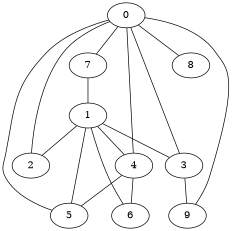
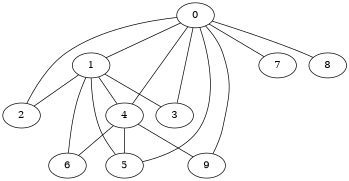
  graph {
    0
    1
    2
    3
    4
    5
    7
    8
    9
    6
-   7 -- 1
+   0 -- 1
    0 -- 2
    0 -- 3
    0 -- 4
    0 -- 5
    0 -- 7
    0 -- 8
    0 -- 9
    1 -- 2
    1 -- 3
    1 -- 4
    1 -- 5
    1 -- 6
    4 -- 5
-   3 -- 9
+   4 -- 9
    4 -- 6
  }
